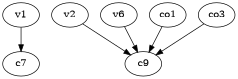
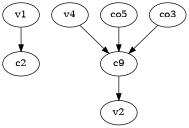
  strict digraph {
    edge [weight=1]
    v1
-   c2 [label=c7]
+   c2
    n3 [label=c9]
    v2
-   v4 [label=v6]
-   co1
+   v4
+   co1 [label=co5]
    n7 [label=co3]
    v1 -> c2
-   v2 -> n3
+   n3 -> v2
    v4 -> n3
    co1 -> n3
    n7 -> n3
  }
